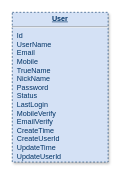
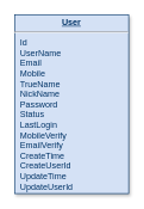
  <mxCell id="0" />
  <mxCell id="1" parent="0" />
- <mxCell id="2" value="&lt;p style=&quot;margin: 0px ; margin-top: 4px ; text-align: center ; text-decoration: underline&quot;&gt;&lt;strong&gt;User&lt;/strong&gt;&lt;/p&gt;&lt;hr&gt;&lt;p style=&quot;margin: 0px ; margin-left: 8px&quot;&gt;Id&lt;/p&gt;&lt;p style=&quot;margin: 0px ; margin-left: 8px&quot;&gt;UserName&lt;/p&gt;&lt;p style=&quot;margin: 0px ; margin-left: 8px&quot;&gt;Email&lt;/p&gt;&lt;p style=&quot;margin: 0px ; margin-left: 8px&quot;&gt;Mobile&lt;/p&gt;&lt;p style=&quot;margin: 0px ; margin-left: 8px&quot;&gt;TrueName&lt;/p&gt;&lt;p style=&quot;margin: 0px ; margin-left: 8px&quot;&gt;NickName&lt;/p&gt;&lt;p style=&quot;margin: 0px ; margin-left: 8px&quot;&gt;Password&lt;/p&gt;&lt;p style=&quot;margin: 0px ; margin-left: 8px&quot;&gt;&lt;span&gt;Status&lt;/span&gt;&lt;br&gt;&lt;/p&gt;&lt;p style=&quot;margin: 0px ; margin-left: 8px&quot;&gt;LastLogin&lt;/p&gt;&lt;p style=&quot;margin: 0px ; margin-left: 8px&quot;&gt;MobileVerify&lt;/p&gt;&lt;p style=&quot;margin: 0px ; margin-left: 8px&quot;&gt;EmailVerify&lt;/p&gt;&lt;p style=&quot;margin: 0px 0px 0px 8px&quot;&gt;CreateTime&lt;/p&gt;&lt;p style=&quot;margin: 0px 0px 0px 8px&quot;&gt;CreateUserId&lt;br&gt;&lt;/p&gt;&lt;p style=&quot;margin: 0px 0px 0px 8px&quot;&gt;UpdateTime&lt;/p&gt;&lt;p style=&quot;margin: 0px 0px 0px 8px&quot;&gt;UpdateUserId&lt;/p&gt;" style="verticalAlign=top;align=left;overflow=fill;fontSize=12;fontFamily=Helvetica;html=1;strokeColor=#003366;shadow=1;fillColor=#D4E1F5;fontColor=#003366;dashed=1;" parent="1" vertex="1"><mxGeometry x="20" y="20" width="160" height="250" as="geometry" /></mxCell>
+ <mxCell id="2" value="&lt;p style=&quot;margin: 0px ; margin-top: 4px ; text-align: center ; text-decoration: underline&quot;&gt;&lt;strong&gt;User&lt;/strong&gt;&lt;/p&gt;&lt;hr&gt;&lt;p style=&quot;margin: 0px ; margin-left: 8px&quot;&gt;Id&lt;/p&gt;&lt;p style=&quot;margin: 0px ; margin-left: 8px&quot;&gt;UserName&lt;/p&gt;&lt;p style=&quot;margin: 0px ; margin-left: 8px&quot;&gt;Email&lt;/p&gt;&lt;p style=&quot;margin: 0px ; margin-left: 8px&quot;&gt;Mobile&lt;/p&gt;&lt;p style=&quot;margin: 0px ; margin-left: 8px&quot;&gt;TrueName&lt;/p&gt;&lt;p style=&quot;margin: 0px ; margin-left: 8px&quot;&gt;NickName&lt;/p&gt;&lt;p style=&quot;margin: 0px ; margin-left: 8px&quot;&gt;Password&lt;/p&gt;&lt;p style=&quot;margin: 0px ; margin-left: 8px&quot;&gt;&lt;span&gt;Status&lt;/span&gt;&lt;br&gt;&lt;/p&gt;&lt;p style=&quot;margin: 0px ; margin-left: 8px&quot;&gt;LastLogin&lt;/p&gt;&lt;p style=&quot;margin: 0px ; margin-left: 8px&quot;&gt;MobileVerify&lt;/p&gt;&lt;p style=&quot;margin: 0px ; margin-left: 8px&quot;&gt;EmailVerify&lt;/p&gt;&lt;p style=&quot;margin: 0px 0px 0px 8px&quot;&gt;CreateTime&lt;/p&gt;&lt;p style=&quot;margin: 0px 0px 0px 8px&quot;&gt;CreateUserId&lt;br&gt;&lt;/p&gt;&lt;p style=&quot;margin: 0px 0px 0px 8px&quot;&gt;UpdateTime&lt;/p&gt;&lt;p style=&quot;margin: 0px 0px 0px 8px&quot;&gt;UpdateUserId&lt;/p&gt;" style="verticalAlign=top;align=left;overflow=fill;fontSize=12;fontFamily=Helvetica;html=1;strokeColor=#003366;shadow=1;fillColor=#D4E1F5;fontColor=#003366" parent="1" vertex="1"><mxGeometry x="20" y="20" width="160" height="250" as="geometry" /></mxCell>
